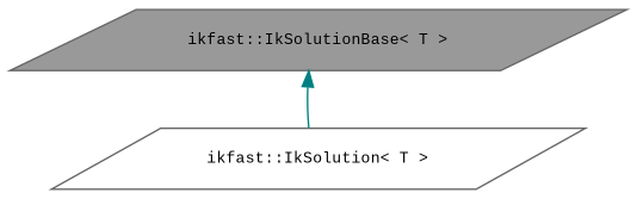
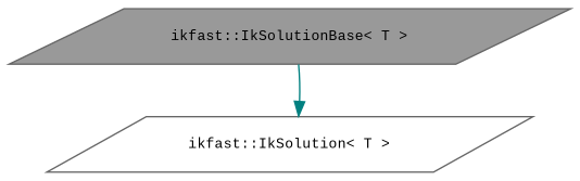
  digraph {
    fontname="Liberation Mono"
    node [color=gray40 fontname="Liberation Mono" fontsize=10 shape=parallelogram style=filled]
    n1 [fillcolor=grey60 fontcolor=black height=0.2 label="ikfast::IkSolutionBase\< T \>" width=0.4]
    n2 [fillcolor=white height=0.2 label="ikfast::IkSolution\< T \>" width=0.4]
-   n1 -> n2 [color=teal dir=back fontname="Liberation Mono" fontsize=10 labelfontname=Helvetica labelfontsize=10 style=solid]
+   n2 -> n1 [color=teal dir=back fontname="Liberation Mono" fontsize=10 labelfontname=Helvetica labelfontsize=10 style=solid]
  }
